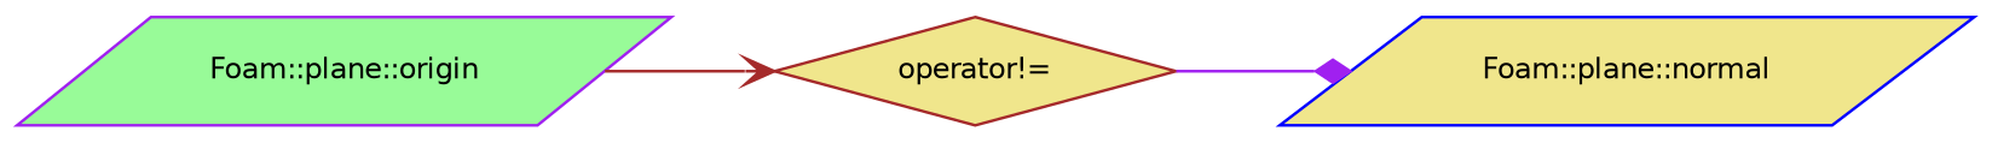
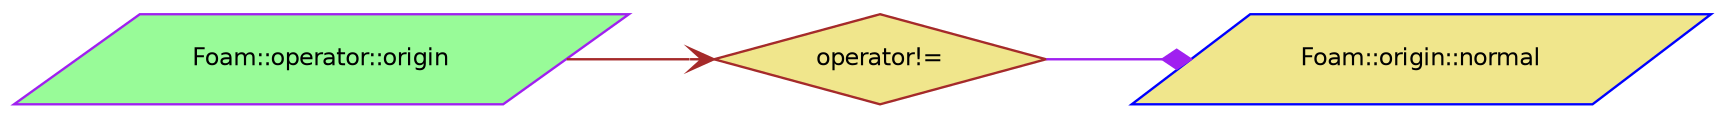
  digraph {
    rankdir=LR
    node [fillcolor=khaki fontname=Helvetica fontsize=10 shape=parallelogram style=filled]
    edge [fontname=Helvetica fontsize=10 labelfontname=Helvetica labelfontsize=10 style=solid]
    n1 [color=brown fontcolor=black height=0.2 label="operator!=" shape=diamond width=0.4]
-   n2 [color=blue height=0.2 label="Foam::plane::normal" width=0.4]
-   n3 [color=purple fillcolor=palegreen height=0.2 label="Foam::plane::origin" width=0.4]
+   n2 [color=blue height=0.2 label="Foam::origin::normal" width=0.4]
+   n3 [color=purple fillcolor=palegreen height=0.2 label="Foam::operator::origin" width=0.4]
    n1 -> n2 [arrowhead=diamond color=purple]
    n3 -> n1 [arrowhead=vee color=brown]
  }
